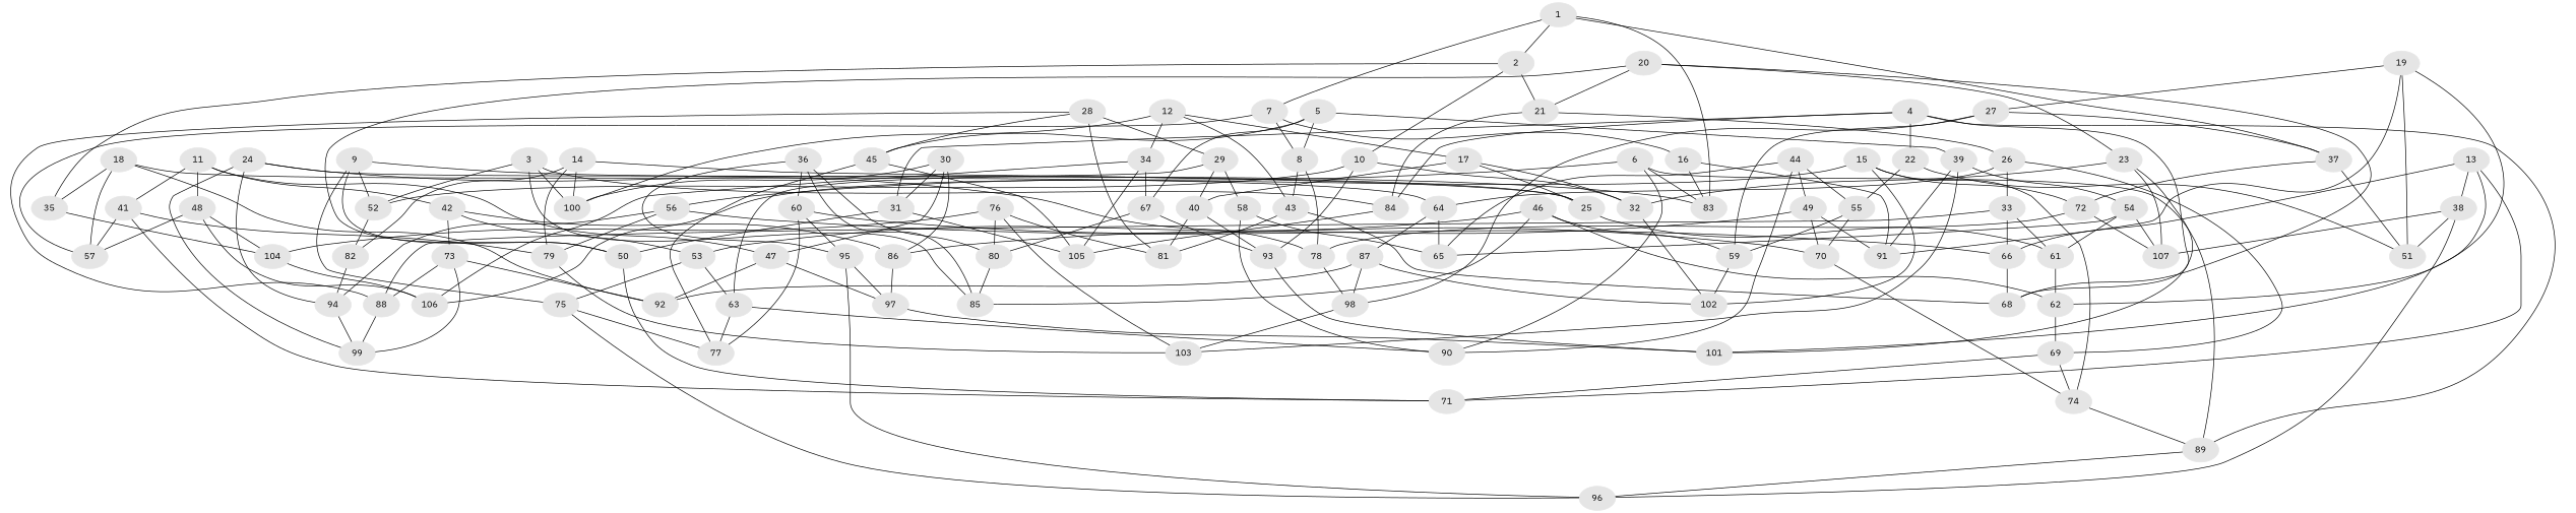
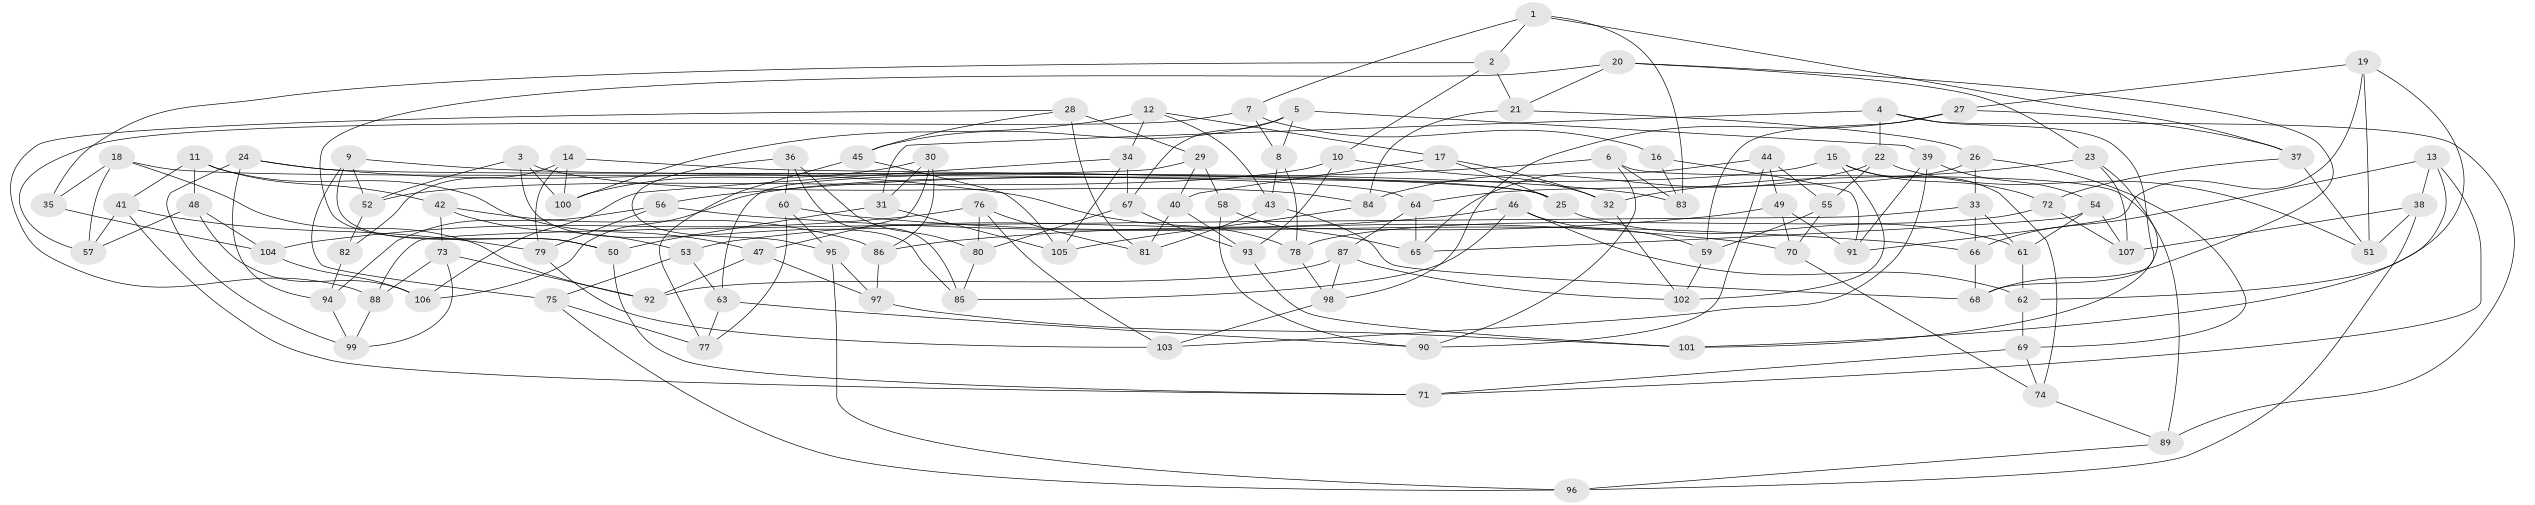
  graph {
    fontname="IBM Plex Sans"
    node [color=gray90 fontname="IBM Plex Sans" style=filled]
    edge [fontname="IBM Plex Sans"]
    1
    2
    7
    37
    83
    10
    21
    35
    8
    16
    57
    72
    51
    52
    32
    93
    84
    26
    104
    3
    85
    100
    82
    105
    4
    22
    31
    68
    89
    55
    50
    96
    5
    39
    45
    67
    43
    78
    91
    54
    103
    77
    80
    6
    56
    90
    66
    79
    94
    81
    98
    9
    75
    71
    102
    101
    11
    41
    42
    47
    48
    86
    53
    73
    92
    97
    106
    12
    17
    34
    25
    40
    13
    38
    107
    14
    61
    15
    74
    18
    64
    65
    87
    19
    27
    62
    59
    69
    20
    23
    33
    70
    24
    99
    88
    28
    29
    58
    63
    30
    36
    60
    95
    44
    49
    46
    76
    1 -- 2
    1 -- 7
    1 -- 37
    1 -- 83
    2 -- 10
    2 -- 21
    2 -- 35
    7 -- 8
    7 -- 16
    7 -- 57
    37 -- 72
    37 -- 51
    10 -- 52
    10 -- 32
    10 -- 93
    21 -- 84
    21 -- 26
    35 -- 104
    8 -- 43
    8 -- 78
    16 -- 83
    16 -- 91
    72 -- 78
    72 -- 107
    52 -- 82
    32 -- 102
    93 -- 101
    84 -- 105
    26 -- 64
    26 -- 69
    26 -- 33
    104 -- 106
    3 -- 52
    3 -- 84
    3 -- 85
    3 -- 100
    82 -- 94
    4 -- 22
    4 -- 31
    4 -- 68
    4 -- 89
    22 -- 51
-   4 -- 84
+   22 -- 84
    22 -- 55
    31 -- 105
    31 -- 50
    89 -- 96
    55 -- 59
    55 -- 70
    50 -- 71
    5 -- 8
    5 -- 39
    5 -- 45
    5 -- 67
    39 -- 91
    39 -- 54
    39 -- 103
    45 -- 105
    45 -- 77
    67 -- 93
    67 -- 80
    43 -- 68
    43 -- 81
    78 -- 98
    54 -- 107
    54 -- 61
    54 -- 65
    80 -- 85
    6 -- 83
    6 -- 89
    6 -- 56
    6 -- 90
    56 -- 66
    56 -- 79
    56 -- 94
    66 -- 68
    79 -- 103
    94 -- 99
    98 -- 103
    9 -- 83
    9 -- 52
    9 -- 50
    9 -- 75
    75 -- 96
    75 -- 77
    11 -- 41
    11 -- 42
    11 -- 47
    11 -- 48
    41 -- 57
    41 -- 79
    41 -- 71
    42 -- 86
    42 -- 53
    42 -- 73
    47 -- 92
    47 -- 97
    48 -- 57
    48 -- 104
    48 -- 106
    86 -- 97
    53 -- 75
    53 -- 63
    73 -- 92
    73 -- 99
    73 -- 88
    97 -- 101
    12 -- 100
    12 -- 43
    12 -- 17
    12 -- 34
    17 -- 32
    17 -- 25
    17 -- 40
    34 -- 105
    34 -- 67
    34 -- 106
    25 -- 61
    40 -- 93
    40 -- 81
    13 -- 66
    13 -- 71
    13 -- 101
    13 -- 38
    38 -- 51
    38 -- 96
    38 -- 107
    14 -- 100
    14 -- 82
    14 -- 79
    14 -- 25
    61 -- 62
    15 -- 72
    15 -- 102
    15 -- 106
    15 -- 74
    74 -- 89
    18 -- 35
    18 -- 57
    18 -- 92
    18 -- 64
    64 -- 65
    64 -- 87
    87 -- 98
    87 -- 102
    87 -- 92
    19 -- 51
    19 -- 91
    19 -- 27
    19 -- 62
    27 -- 37
    27 -- 98
    27 -- 59
    62 -- 69
    59 -- 102
    69 -- 71
    69 -- 74
    20 -- 21
    20 -- 68
    20 -- 50
    20 -- 23
    23 -- 32
    23 -- 101
    23 -- 107
    33 -- 66
    33 -- 61
    33 -- 88
    70 -- 74
    24 -- 78
    24 -- 94
    24 -- 25
    24 -- 99
    88 -- 99
    28 -- 45
    28 -- 81
    28 -- 88
    28 -- 29
    29 -- 40
    29 -- 58
    29 -- 63
    58 -- 90
    58 -- 65
    63 -- 77
    63 -- 90
    30 -- 100
    30 -- 31
    30 -- 47
    30 -- 86
    36 -- 85
    36 -- 80
    36 -- 60
    36 -- 95
    60 -- 77
    60 -- 70
    60 -- 95
    95 -- 96
    95 -- 97
    44 -- 55
    44 -- 90
    44 -- 65
    44 -- 49
    49 -- 91
    49 -- 86
    49 -- 70
    46 -- 85
    46 -- 53
    46 -- 62
    46 -- 59
    76 -- 104
    76 -- 103
    76 -- 80
    76 -- 81
  }
